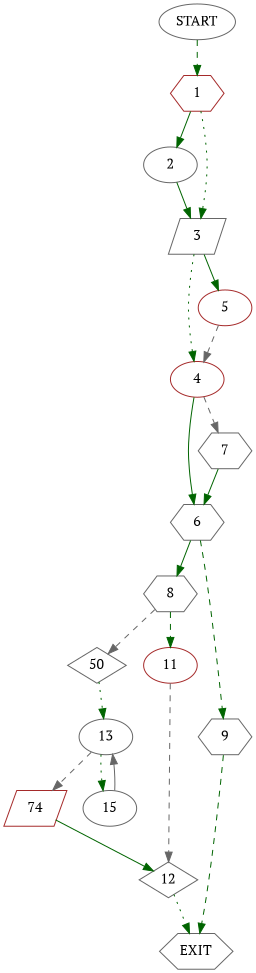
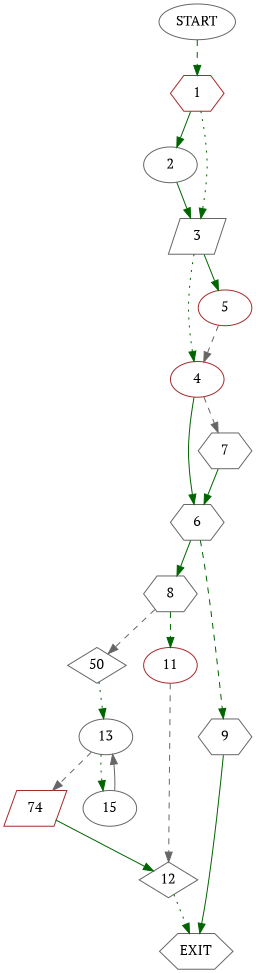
  digraph {
    fontname="PT Serif"
    node [color=gray40 fontname="PT Serif" shape=ellipse]
    edge [color=darkgreen fontname="PT Serif" style=dashed]
    n1 [label=START]
    1 [color=brown shape=hexagon]
    2
    3 [shape=parallelogram]
    n5 [label=EXIT shape=hexagon]
    4 [color=brown]
    5 [color=brown]
    6 [shape=hexagon]
    7 [shape=hexagon]
    8 [shape=hexagon]
    9 [shape=hexagon]
    n12 [label=50 shape=diamond]
    11 [color=brown]
    13
    12 [shape=diamond]
    n16 [color=brown label=74 shape=parallelogram]
    15
    n1 -> 1
    1 -> 2 [style=solid]
    1 -> 3 [style=dotted]
    2 -> 3 [style=solid]
    3 -> 4 [style=dotted]
    3 -> 5 [style=solid]
    4 -> 6 [style=solid]
    4 -> 7 [color=gray40]
    5 -> 4 [color=gray40]
    6 -> 8 [style=solid]
    6 -> 9
    7 -> 6 [style=solid]
    8 -> n12 [color=gray40]
    8 -> 11
-   9 -> n5
+   9 -> n5 [style=solid]
    n12 -> 13 [style=dotted]
    11 -> 12 [color=gray40]
    13 -> n16 [color=gray40]
    13 -> 15 [style=dotted]
    12 -> n5 [style=dotted]
    n16 -> 12 [style=solid]
    15 -> 13 [color=gray40 style=solid]
  }
